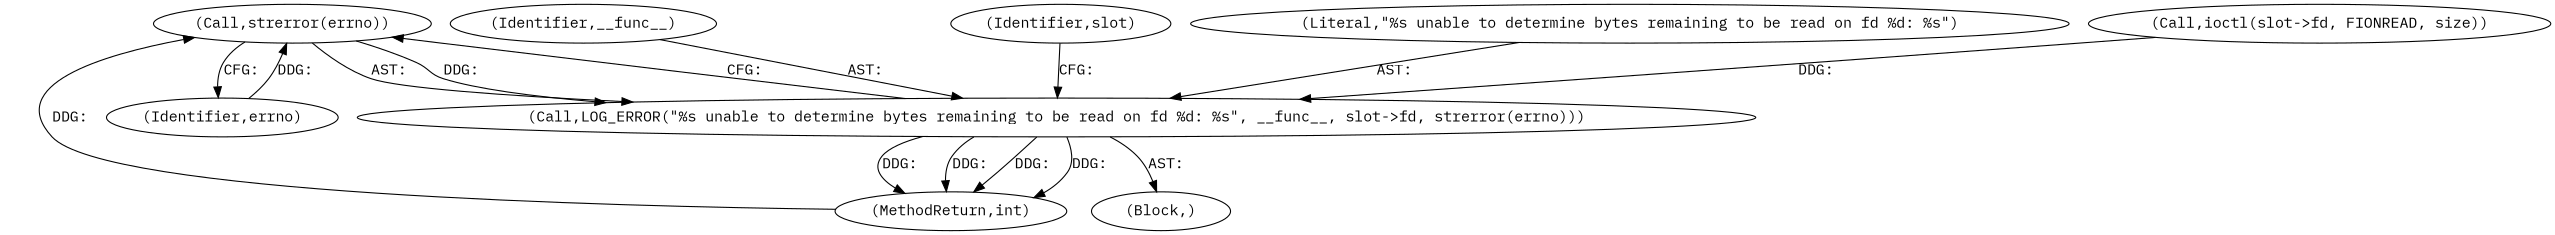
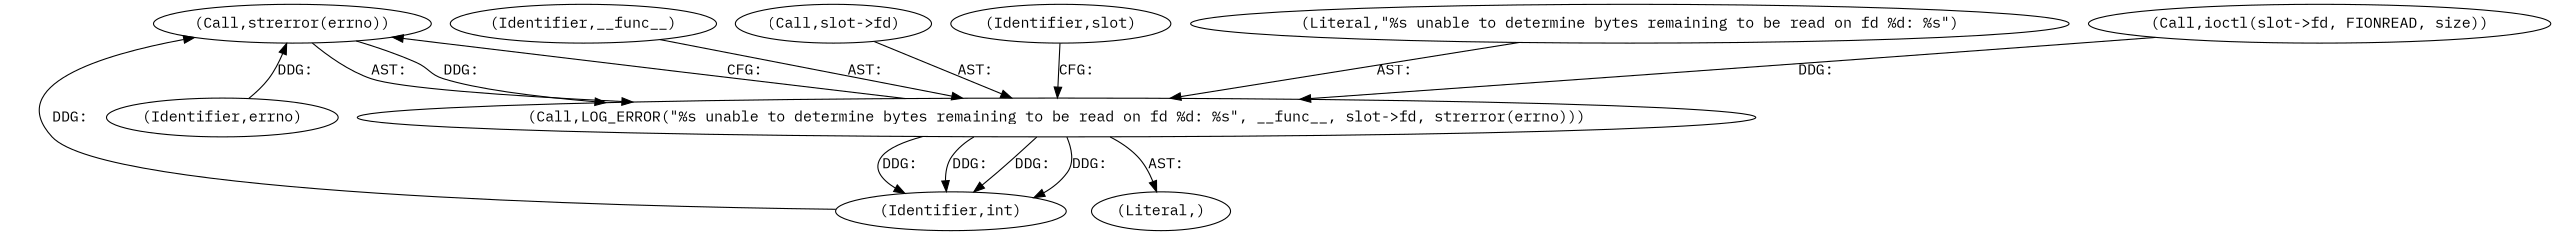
  digraph {
    fontname="IBM Plex Mono"
    node [fontname="IBM Plex Mono"]
    edge [fontname="IBM Plex Mono"]
    n1 [label="(Call,strerror(errno))"]
    n2 [label="(Call,LOG_ERROR(\"%s unable to determine bytes remaining to be read on fd %d: %s\", __func__, slot->fd, strerror(errno)))"]
    n3 [label="(Identifier,errno)"]
-   n4 [label="(MethodReturn,int)"]
-   n5 [label="(Block,)"]
+   n4 [label="(Identifier,int)"]
+   n5 [label="(Literal,)"]
    n6 [label="(Identifier,__func__)"]
+   n7 [label="(Call,slot->fd)"]
    n8 [label="(Identifier,slot)"]
    n9 [label="(Literal,\"%s unable to determine bytes remaining to be read on fd %d: %s\")"]
    n10 [label="(Call,ioctl(slot->fd, FIONREAD, size))"]
    n1 -> n2 [label="AST: "]
    n1 -> n2 [label="DDG: "]
-   n1 -> n3 [label="CFG: "]
    n2 -> n1 [label="CFG: "]
    n2 -> n4 [label="DDG: "]
    n2 -> n4 [label="DDG: "]
    n2 -> n4 [label="DDG: "]
    n2 -> n4 [label="DDG: "]
    n2 -> n5 [label="AST: "]
    n3 -> n1 [label="DDG: "]
    n4 -> n1 [label="DDG: "]
    n6 -> n2 [label="AST: "]
+   n7 -> n2 [label="AST: "]
    n8 -> n2 [label="CFG: "]
    n9 -> n2 [label="AST: "]
    n10 -> n2 [label="DDG: "]
  }
